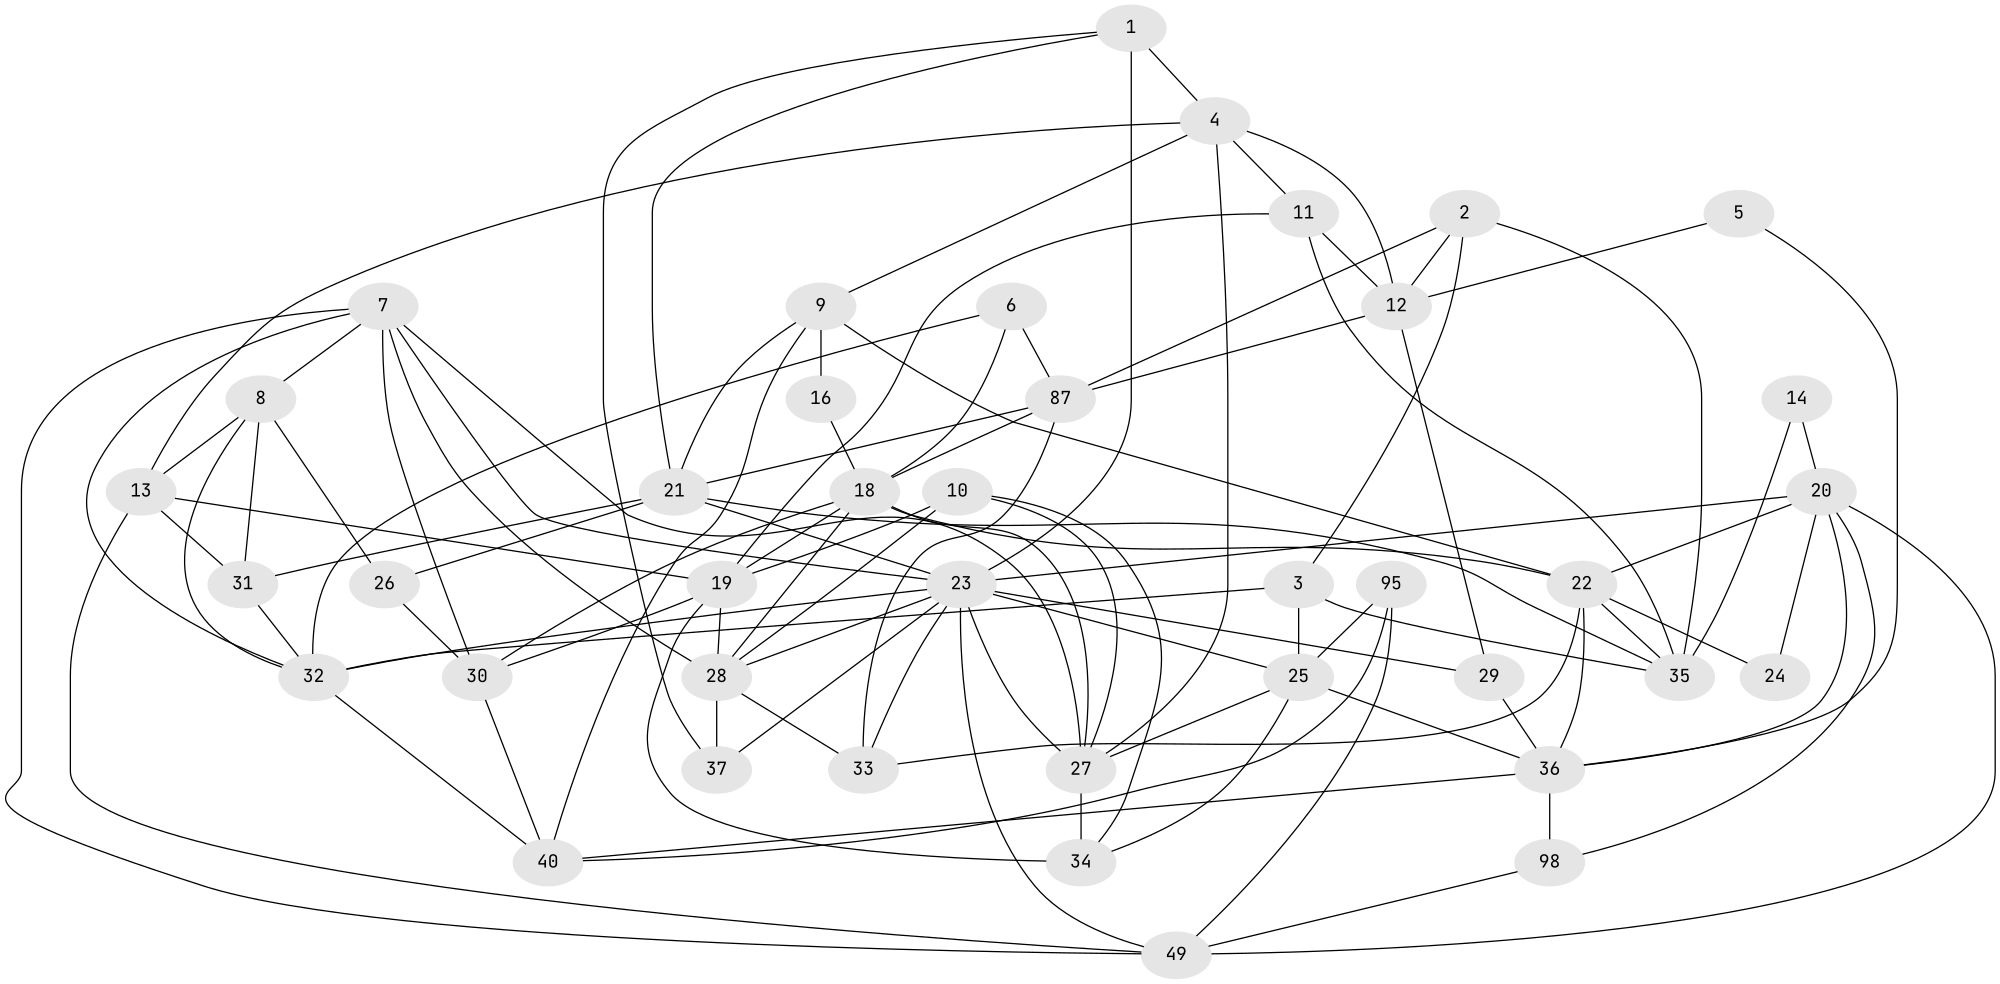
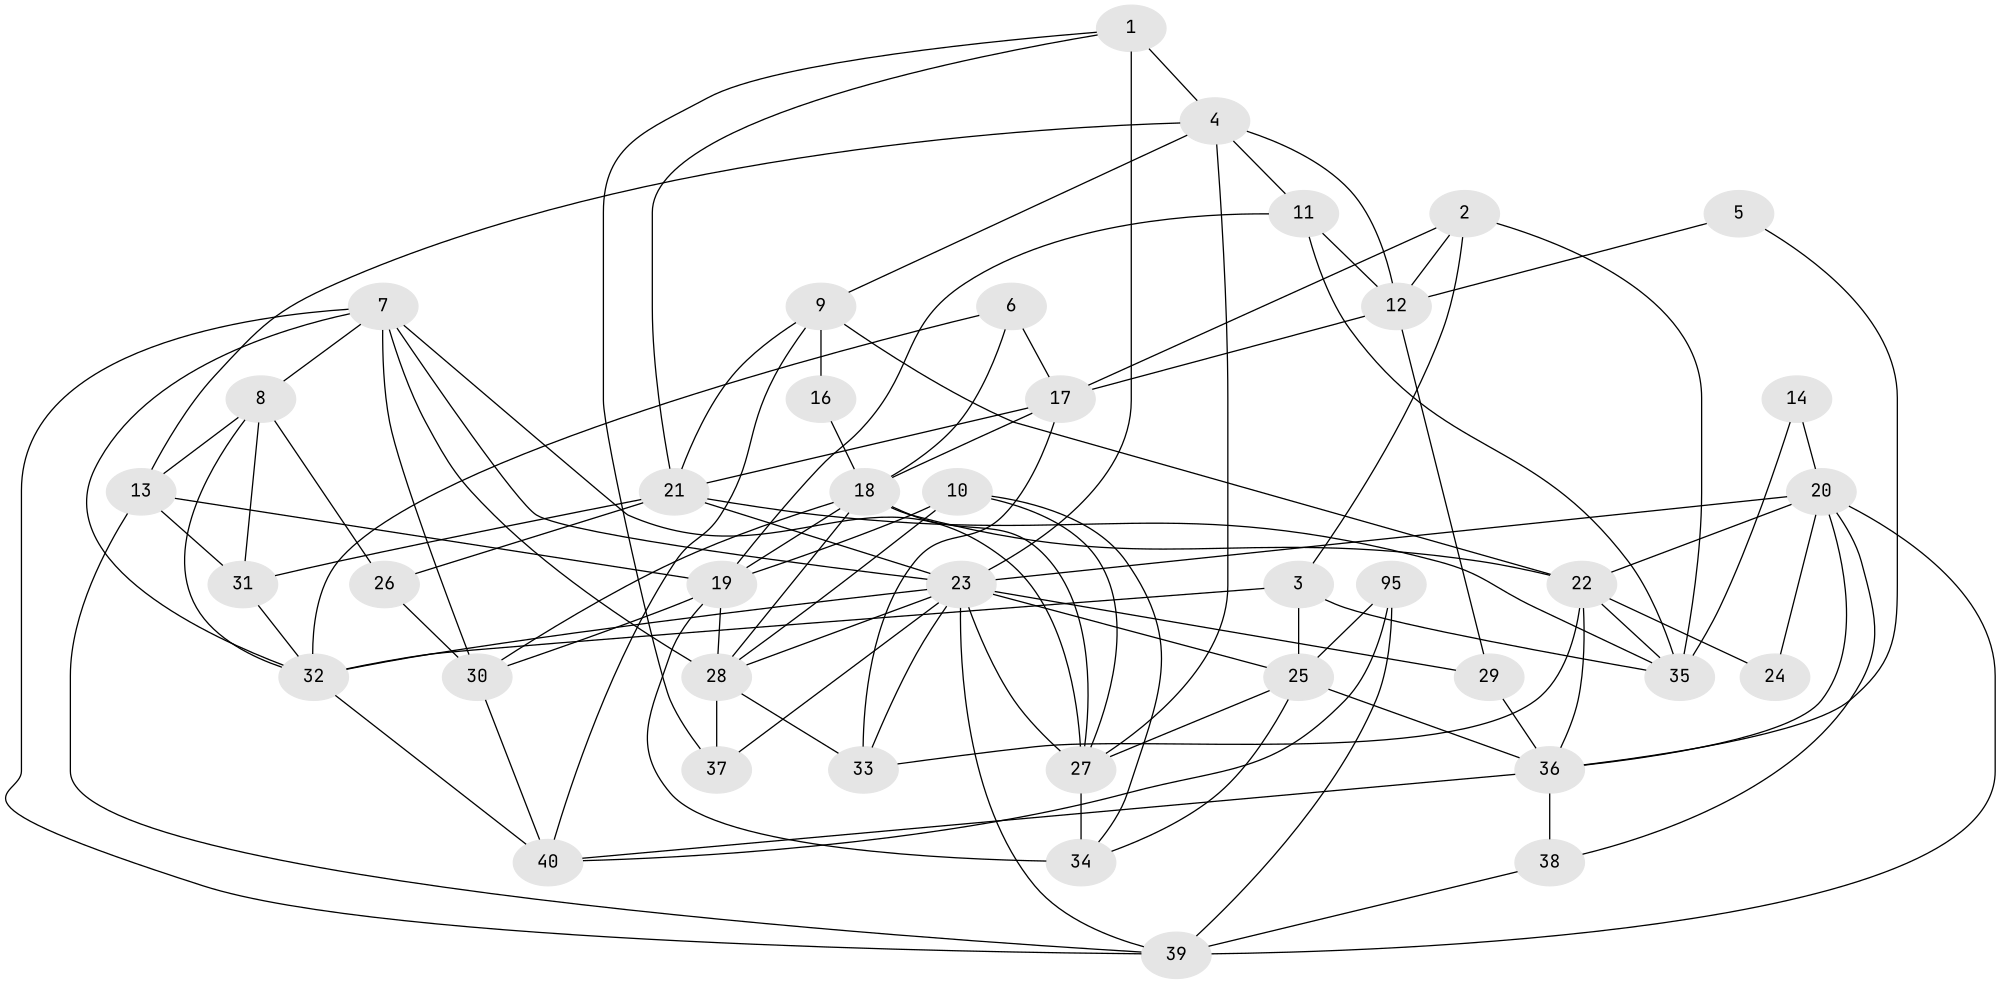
  graph {
    fontname="JetBrains Mono"
    node [color=gray90 fontname="JetBrains Mono" style=filled]
    edge [fontname="JetBrains Mono" weight=1.0]
    1
    4
    21
    23
    37
    12
    9
    11
    13
    27
    35
    26
    31
    25
    32
    28
-   39 [label=49]
+   39
    29
    33
    2
    3
-   17 [label=87]
+   17
    18
    36
    34
    40
    16
    22
    19
    5
-   38 [label=98]
+   38
    6
    30
    7
    8
    24
    10
    14
    20
    n40 [label=95]
    1 -- 4
    1 -- 21
    1 -- 23 [weight=2.0]
    1 -- 37
    4 -- 12
    4 -- 9
    4 -- 11
    4 -- 13
    4 -- 27
    21 -- 23
    21 -- 35
    21 -- 26 [weight=2.0]
    21 -- 31
    23 -- 37
    23 -- 27
    23 -- 25 [weight=2.0]
    23 -- 32
    23 -- 28
    23 -- 39
    23 -- 29
    23 -- 33 [weight=2.0]
    12 -- 29
    12 -- 17
    9 -- 21
    9 -- 40
    9 -- 16
    9 -- 22
    11 -- 12
    11 -- 35
    11 -- 19
    13 -- 31
    13 -- 39
    13 -- 19
    27 -- 34 [weight=2.0]
    26 -- 30
    31 -- 32
    25 -- 27
    25 -- 36
    25 -- 34
    32 -- 40
    28 -- 37
    28 -- 33
    29 -- 36
    2 -- 12
    2 -- 35
    2 -- 3
    2 -- 17
    3 -- 35
    3 -- 25
    3 -- 32
    17 -- 21
    17 -- 33
    17 -- 18
    18 -- 27 [weight=2.0]
    18 -- 28
    18 -- 22 [weight=2.0]
    18 -- 19
    18 -- 30 [weight=2.0]
    36 -- 40
    36 -- 38
    16 -- 18
    22 -- 35
    22 -- 33
    22 -- 36
    22 -- 24
    19 -- 28
    19 -- 34
    19 -- 30
    5 -- 12
    5 -- 36
    38 -- 39
    6 -- 32
    6 -- 17
    6 -- 18 [weight=2.0]
    30 -- 40
    7 -- 23
    7 -- 27 [weight=2.0]
    7 -- 32
    7 -- 28
    7 -- 39
    7 -- 30
    7 -- 8
    8 -- 13
    8 -- 26
    8 -- 31
    8 -- 32
    10 -- 27
    10 -- 28
    10 -- 34
    10 -- 19
    14 -- 35
    14 -- 20
    20 -- 23 [weight=4.0]
    20 -- 39
    20 -- 36
    20 -- 22
    20 -- 38
    20 -- 24
    n40 -- 25
    n40 -- 39
    n40 -- 40
  }
